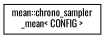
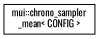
  digraph {
    rankdir=TB
    fontname=Oswald
-   n1 [color=black fillcolor=white fontname=Oswald fontsize=10 height=0.2 label="mean::chrono_sampler\l_mean\< CONFIG \>" shape=record style=filled width=0.4]
+   n1 [color=black fillcolor=white fontname=Oswald fontsize=10 height=0.2 label="mui::chrono_sampler\l_mean\< CONFIG \>" shape=record style=filled width=0.4]
  }
